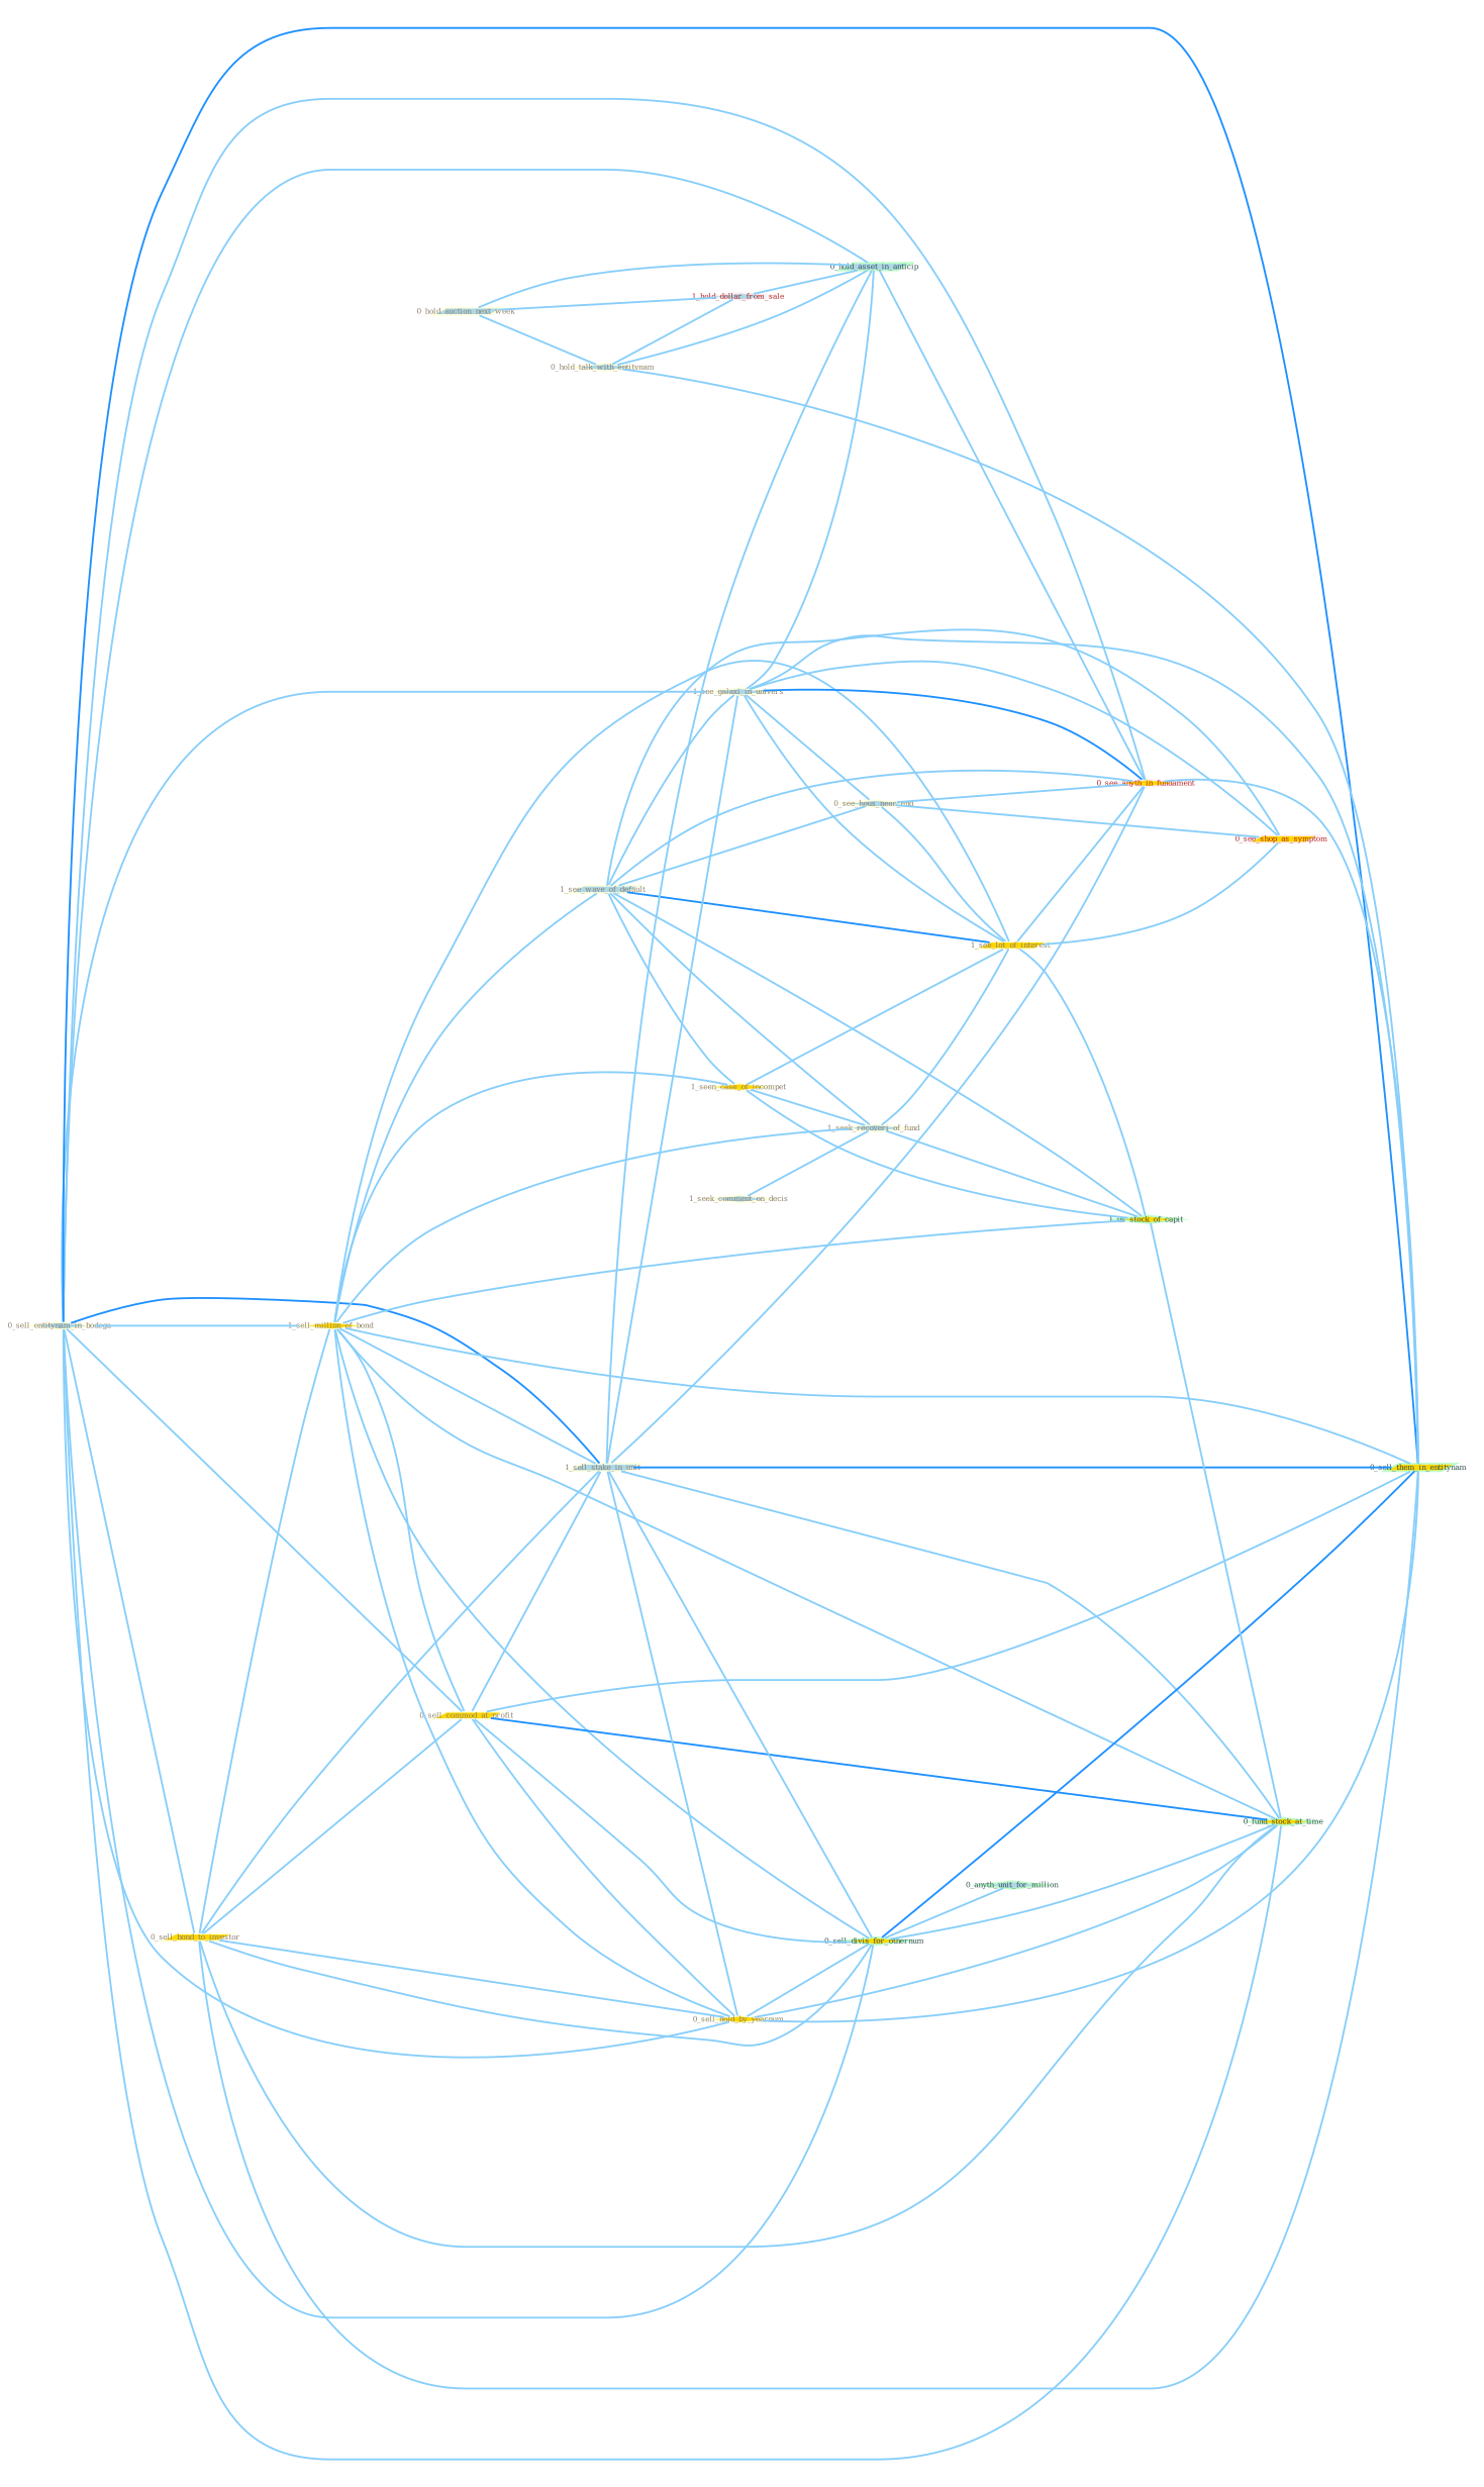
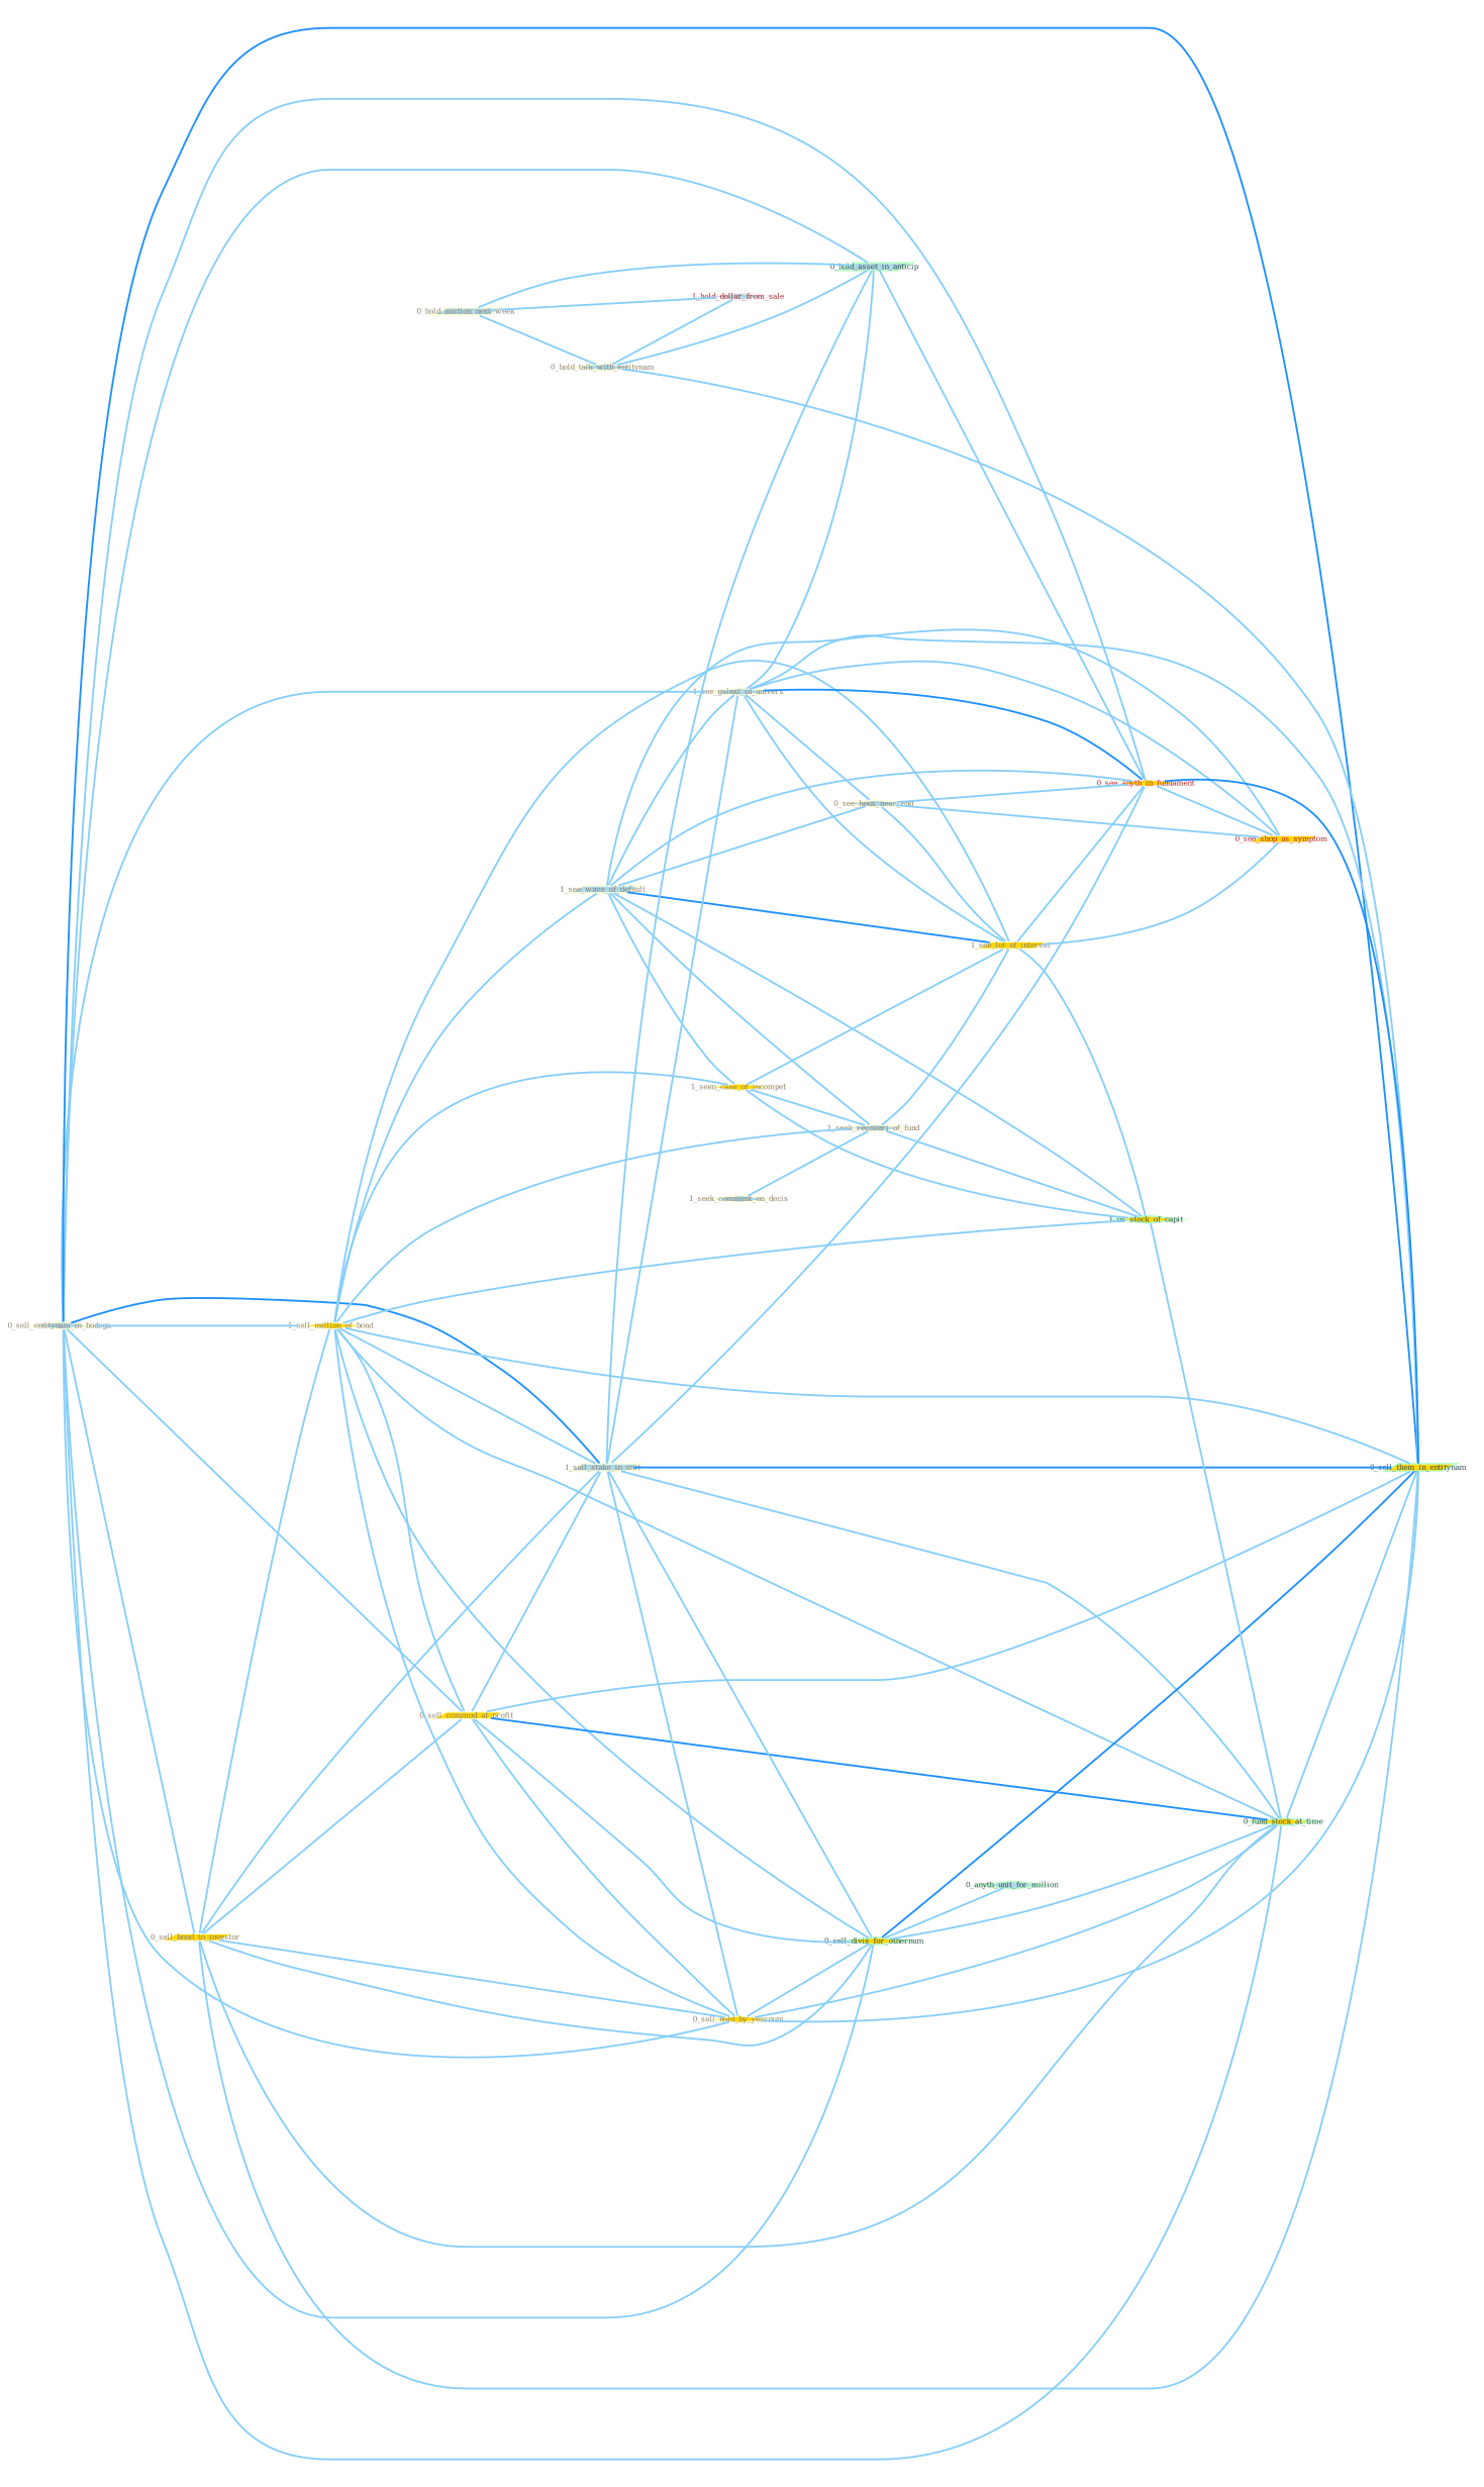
  graph {
    rankdir=LR
    node [color="#ffffe0" fillcolor=lightblue fixedsize=true fontcolor="#8b7d6b" fontsize=4 shape=diamond style=filled]
    edge [color="#87cefa" w=1]
    "0_sell_entitynam_in_bodega " [height=.06 width=.5]
    "0_hold_auction_next_week " [height=.06 shape=parallelogram width=.5]
    "0_sell_bond_to_investor " [fillcolor=gold height=.06 shape=parallelogram width=.5]
    "0_hold_talk_with_entitynam " [height=.06 width=.5]
    "1_sell_million_of_bond " [fillcolor=gold height=.06 width=.5]
    "1_see_wave_of_default " [height=.06 shape=parallelogram width=.5]
    "1_seen_case_of_incompet " [fillcolor=gold height=.06 width=.5]
    "0_sell_commod_at_profit " [fillcolor=gold height=.06 shape=parallelogram width=.5]
    "1_seek_comment_on_decis " [height=.06 width=.5]
    "1_sell_stake_in_unit " [height=.06 shape=parallelogram width=.5]
    "0_sell_hold_by_yearnum " [fillcolor=gold height=.06 width=.5]
    "1_seek_recoveri_of_fund " [height=.06 width=.5]
    "1_see_galaxi_in_univers " [height=.06 width=.5]
    "0_see_hous_near_end " [height=.06 width=.5]
    "1_see_lot_of_interest " [fillcolor=gold height=.06 shape=parallelogram width=.5]
    "1_hold_dollar_from_sale " [color="#fff0f5" fontcolor="#b22222" height=.06 width=.5]
    "0_see_anyth_in_fundament " [color="#fff0f5" fillcolor=gold fontcolor="#b22222" height=.06 width=.5]
    "0_see_shop_as_symptom " [color="#fff0f5" fillcolor=gold fontcolor="#b22222" height=.06 shape=parallelogram width=.5]
    "0_sell_divis_for_othernum " [color="#BDFCC9" fillcolor=gold fontcolor="#2f4f4f" height=.06 width=.5]
    "0_hold_asset_in_anticip " [color="#BDFCC9" fontcolor="#2f4f4f" height=.06 shape=parallelogram width=.5]
    n21 [color="#BDFCC9" fillcolor=gold fontcolor="#2f4f4f" height=.06 label="0_fund_stock_at_time" width=.5]
    "0_sell_them_in_entitynam " [color="#BDFCC9" fillcolor=gold fontcolor="#2f4f4f" height=.06 shape=parallelogram width=.5]
    "1_us_stock_of_capit " [color="#BDFCC9" fillcolor=gold fontcolor="#2f4f4f" height=.06 width=.5]
    n24 [color="#BDFCC9" fontcolor="#2f4f4f" height=.06 label="0_anyth_unit_for_million" width=.5]
    subgraph sub_1 {
      "0_sell_entitynam_in_bodega "
      "0_hold_auction_next_week "
      "0_sell_bond_to_investor "
      "0_hold_talk_with_entitynam "
      "1_sell_million_of_bond "
      "1_see_wave_of_default "
      "1_seen_case_of_incompet "
      "0_sell_commod_at_profit "
      "1_seek_comment_on_decis "
      "1_sell_stake_in_unit "
      "0_sell_hold_by_yearnum "
      "1_seek_recoveri_of_fund "
      "1_see_galaxi_in_univers "
      "0_see_hous_near_end "
      "1_see_lot_of_interest "
    }
    subgraph sub_2 {
      "1_hold_dollar_from_sale "
      "0_see_anyth_in_fundament "
      "0_see_shop_as_symptom "
    }
    "0_sell_entitynam_in_bodega " -- "0_sell_bond_to_investor "
    "0_sell_entitynam_in_bodega " -- "1_sell_million_of_bond "
    "0_sell_entitynam_in_bodega " -- "0_sell_commod_at_profit "
    "0_sell_entitynam_in_bodega " -- "1_sell_stake_in_unit " [color="#1e90ff" w=2]
    "0_sell_entitynam_in_bodega " -- "0_sell_hold_by_yearnum "
    "0_sell_entitynam_in_bodega " -- "1_see_galaxi_in_univers "
    "0_sell_entitynam_in_bodega " -- "0_see_anyth_in_fundament "
    "0_sell_entitynam_in_bodega " -- "0_sell_divis_for_othernum "
    "0_sell_entitynam_in_bodega " -- "0_hold_asset_in_anticip "
    "0_sell_entitynam_in_bodega " -- n21
    "0_sell_entitynam_in_bodega " -- "0_sell_them_in_entitynam " [color="#1e90ff" w=2]
    "0_hold_auction_next_week " -- "0_hold_talk_with_entitynam "
    "0_hold_auction_next_week " -- "1_hold_dollar_from_sale "
    "0_hold_auction_next_week " -- "0_hold_asset_in_anticip "
    "0_sell_bond_to_investor " -- "1_sell_million_of_bond "
    "0_sell_bond_to_investor " -- "0_sell_commod_at_profit "
    "0_sell_bond_to_investor " -- "1_sell_stake_in_unit "
    "0_sell_bond_to_investor " -- "0_sell_hold_by_yearnum "
    "0_sell_bond_to_investor " -- "0_sell_divis_for_othernum "
    "0_sell_bond_to_investor " -- n21
    "0_sell_bond_to_investor " -- "0_sell_them_in_entitynam "
    "0_hold_talk_with_entitynam " -- "1_hold_dollar_from_sale "
    "0_hold_talk_with_entitynam " -- "0_hold_asset_in_anticip "
    "0_hold_talk_with_entitynam " -- "0_sell_them_in_entitynam "
    "1_sell_million_of_bond " -- "1_see_wave_of_default "
    "1_sell_million_of_bond " -- "1_seen_case_of_incompet "
    "1_sell_million_of_bond " -- "0_sell_commod_at_profit "
    "1_sell_million_of_bond " -- "1_sell_stake_in_unit "
    "1_sell_million_of_bond " -- "0_sell_hold_by_yearnum "
    "1_sell_million_of_bond " -- "1_seek_recoveri_of_fund "
    "1_sell_million_of_bond " -- "1_see_lot_of_interest "
    "1_sell_million_of_bond " -- "0_sell_divis_for_othernum "
    "1_sell_million_of_bond " -- n21
    "1_sell_million_of_bond " -- "0_sell_them_in_entitynam "
    "1_sell_million_of_bond " -- "1_us_stock_of_capit "
    "1_see_wave_of_default " -- "1_seen_case_of_incompet "
    "1_see_wave_of_default " -- "1_seek_recoveri_of_fund "
    "1_see_wave_of_default " -- "1_see_galaxi_in_univers "
    "1_see_wave_of_default " -- "0_see_hous_near_end "
    "1_see_wave_of_default " -- "1_see_lot_of_interest " [color="#1e90ff" w=2]
    "1_see_wave_of_default " -- "0_see_anyth_in_fundament "
    "1_see_wave_of_default " -- "0_see_shop_as_symptom "
    "1_see_wave_of_default " -- "1_us_stock_of_capit "
    "1_seen_case_of_incompet " -- "1_seek_recoveri_of_fund "
    "1_seen_case_of_incompet " -- "1_see_lot_of_interest "
    "1_seen_case_of_incompet " -- "1_us_stock_of_capit "
    "0_sell_commod_at_profit " -- "1_sell_stake_in_unit "
    "0_sell_commod_at_profit " -- "0_sell_hold_by_yearnum "
    "0_sell_commod_at_profit " -- "0_sell_divis_for_othernum "
    "0_sell_commod_at_profit " -- n21 [color="#1e90ff" w=2]
    "0_sell_commod_at_profit " -- "0_sell_them_in_entitynam "
    "1_seek_comment_on_decis " -- "1_seek_recoveri_of_fund "
    "1_sell_stake_in_unit " -- "0_sell_hold_by_yearnum "
    "1_sell_stake_in_unit " -- "1_see_galaxi_in_univers "
    "1_sell_stake_in_unit " -- "0_see_anyth_in_fundament "
    "1_sell_stake_in_unit " -- "0_sell_divis_for_othernum "
    "1_sell_stake_in_unit " -- "0_hold_asset_in_anticip "
    "1_sell_stake_in_unit " -- n21
    "1_sell_stake_in_unit " -- "0_sell_them_in_entitynam " [color="#1e90ff" w=2]
    "0_sell_hold_by_yearnum " -- "0_sell_divis_for_othernum "
    "0_sell_hold_by_yearnum " -- n21
    "0_sell_hold_by_yearnum " -- "0_sell_them_in_entitynam "
    "1_seek_recoveri_of_fund " -- "1_see_lot_of_interest "
    "1_seek_recoveri_of_fund " -- "1_us_stock_of_capit "
    "1_see_galaxi_in_univers " -- "0_see_hous_near_end "
    "1_see_galaxi_in_univers " -- "1_see_lot_of_interest "
    "1_see_galaxi_in_univers " -- "0_see_anyth_in_fundament " [color="#1e90ff" w=2]
    "1_see_galaxi_in_univers " -- "0_see_shop_as_symptom "
    "1_see_galaxi_in_univers " -- "0_hold_asset_in_anticip "
    "1_see_galaxi_in_univers " -- "0_sell_them_in_entitynam "
    "0_see_hous_near_end " -- "1_see_lot_of_interest "
    "0_see_hous_near_end " -- "0_see_anyth_in_fundament "
    "0_see_hous_near_end " -- "0_see_shop_as_symptom "
    "1_see_lot_of_interest " -- "0_see_anyth_in_fundament "
    "1_see_lot_of_interest " -- "0_see_shop_as_symptom "
    "1_see_lot_of_interest " -- "1_us_stock_of_capit "
-   "1_hold_dollar_from_sale " -- "0_hold_asset_in_anticip "
-   "0_see_anyth_in_fundament " -- "0_sell_them_in_entitynam "
+   "0_see_anyth_in_fundament " -- "0_see_shop_as_symptom "
+   "0_see_anyth_in_fundament " -- "0_sell_them_in_entitynam " [color="#1e90ff"]
    "0_sell_divis_for_othernum " -- n21
    "0_sell_divis_for_othernum " -- "0_sell_them_in_entitynam " [color="#1e90ff"]
    "0_sell_divis_for_othernum " -- n24
    "0_hold_asset_in_anticip " -- "0_see_anyth_in_fundament "
+   n21 -- "0_sell_them_in_entitynam "
    "1_us_stock_of_capit " -- n21
  }
